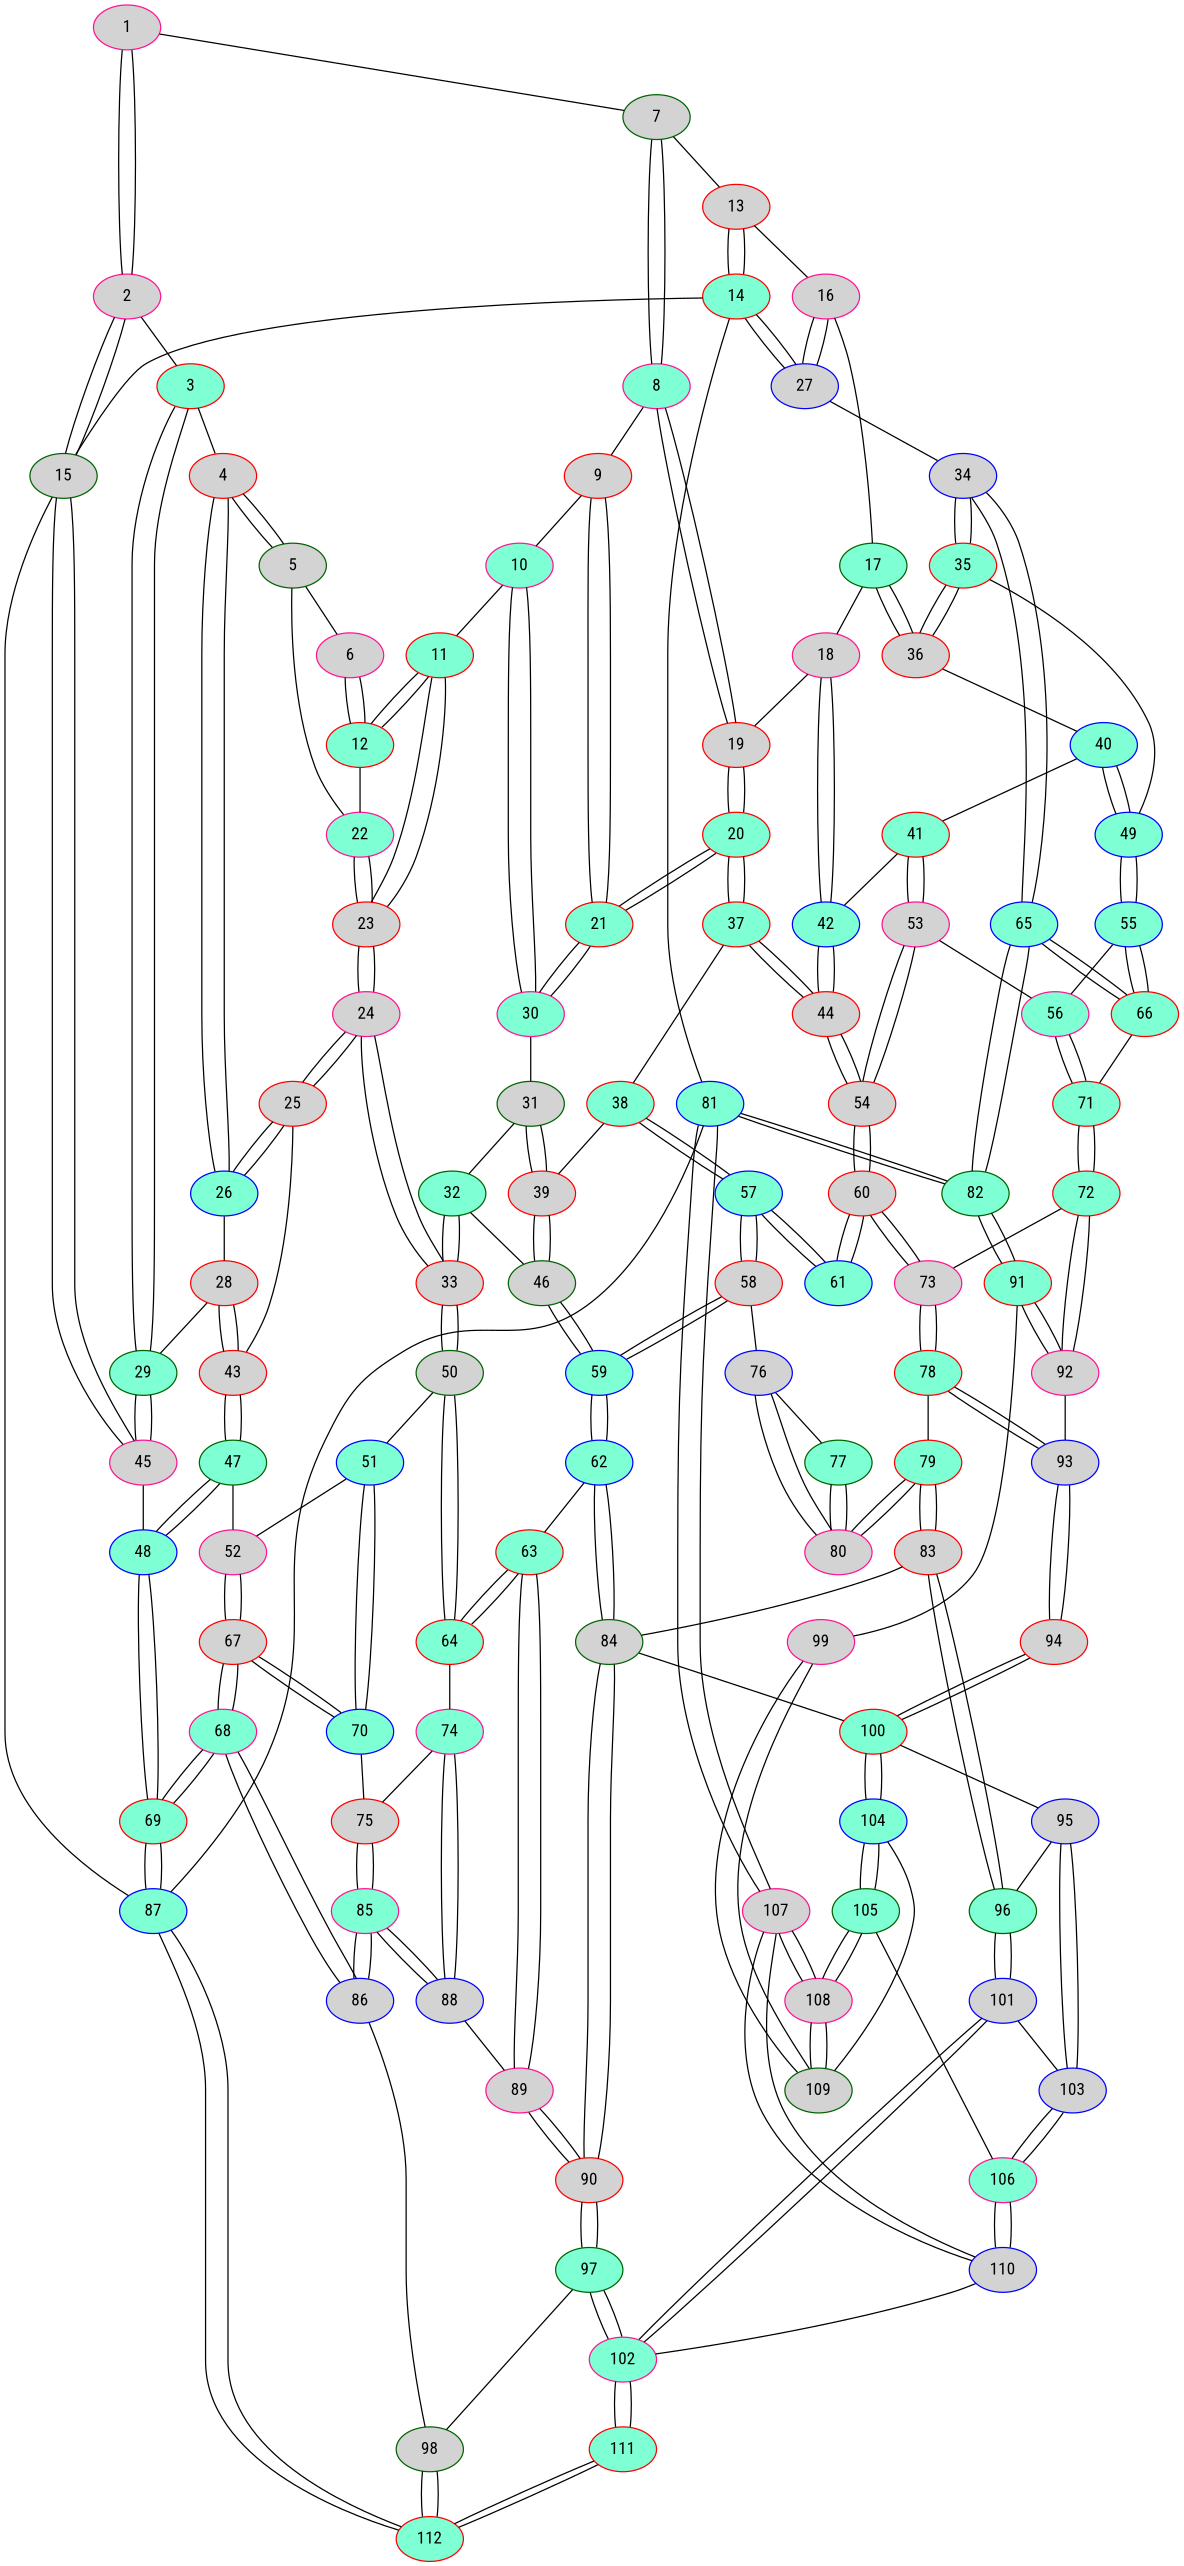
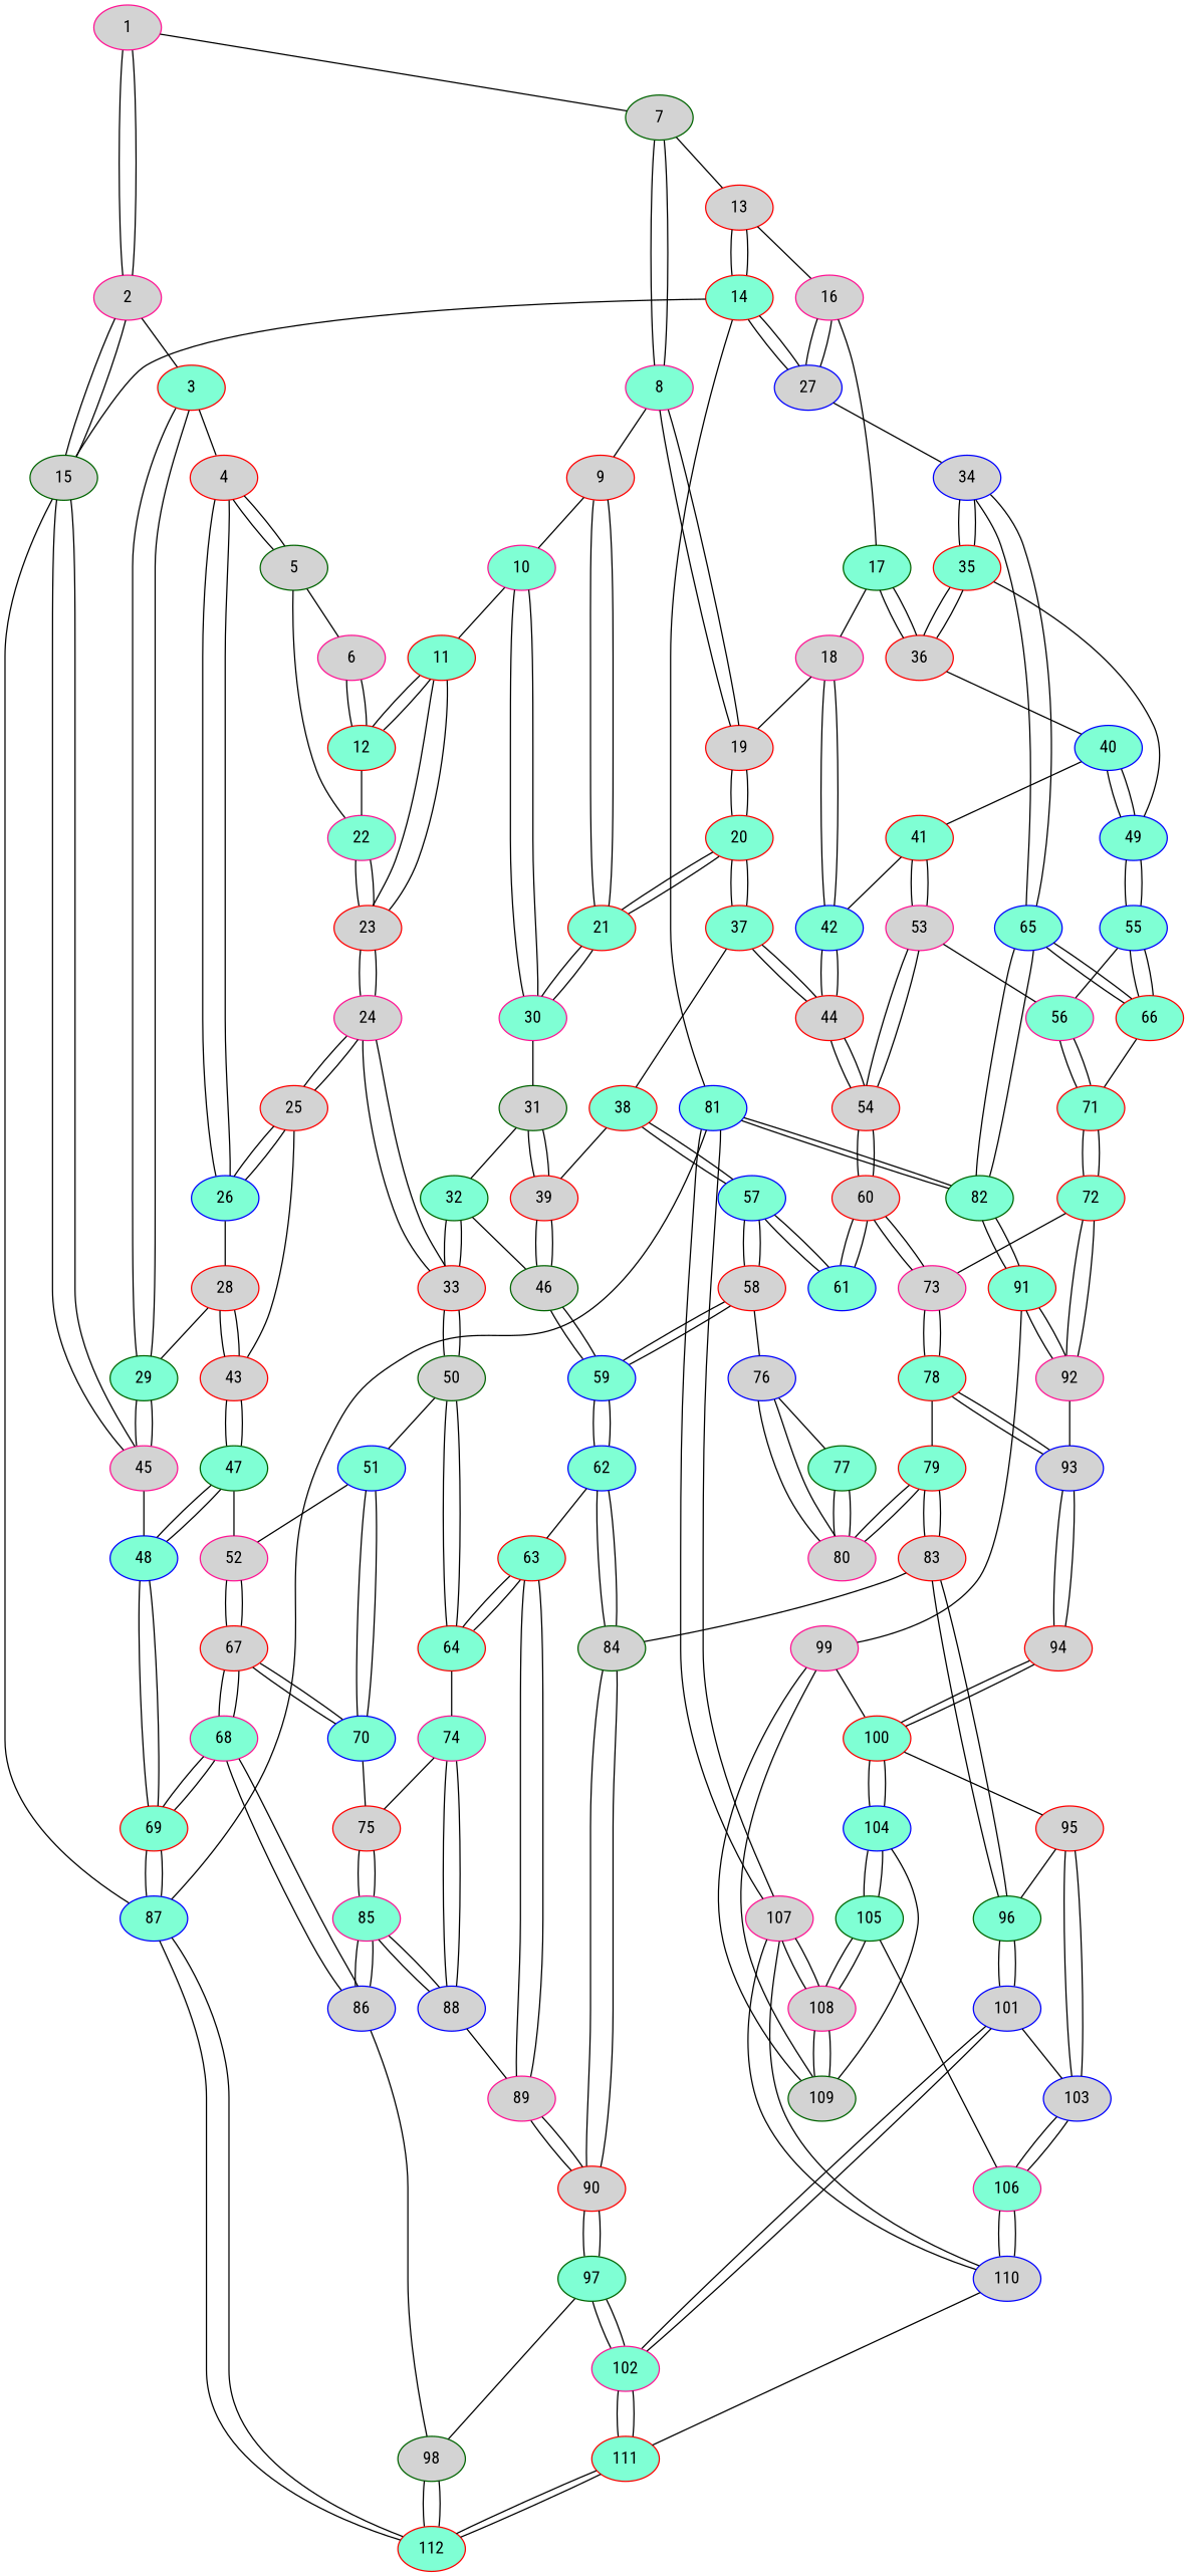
  graph {
    fontname="Roboto Condensed"
    node [color=red fillcolor=aquamarine fontname="Roboto Condensed" style=filled]
    edge [fontname="Roboto Condensed"]
    1 [color=deeppink fillcolor=lightgrey]
    2 [color=deeppink fillcolor=lightgrey]
    7 [color=darkgreen fillcolor=lightgrey]
    3
    15 [color=darkgreen fillcolor=lightgrey]
    8 [color=deeppink]
    13 [fillcolor=lightgrey]
    4 [fillcolor=lightgrey]
    29 [color=darkgreen]
    45 [color=deeppink fillcolor=lightgrey]
    87 [color=blue]
    5 [color=darkgreen fillcolor=lightgrey]
    26 [color=blue]
    6 [color=deeppink fillcolor=lightgrey]
    22 [color=deeppink]
    28 [fillcolor=lightgrey]
    12
    23 [fillcolor=lightgrey]
    9 [fillcolor=lightgrey]
    19 [fillcolor=lightgrey]
    14
    16 [color=deeppink fillcolor=lightgrey]
    10 [color=deeppink]
    21
    20
    11
    30 [color=deeppink]
    31 [color=darkgreen fillcolor=lightgrey]
    24 [color=deeppink fillcolor=lightgrey]
    27 [color=blue fillcolor=lightgrey]
    81 [color=blue]
    17 [color=darkgreen]
    34 [color=blue fillcolor=lightgrey]
    82 [color=darkgreen]
    107 [color=deeppink fillcolor=lightgrey]
    48 [color=blue]
    112
    18 [color=deeppink fillcolor=lightgrey]
    36 [fillcolor=lightgrey]
    42 [color=blue]
    40 [color=blue]
    44 [fillcolor=lightgrey]
    37
    38
    25 [fillcolor=lightgrey]
    33 [fillcolor=lightgrey]
    43 [fillcolor=lightgrey]
    50 [color=darkgreen fillcolor=lightgrey]
    47 [color=darkgreen]
    35
    65 [color=blue]
    32 [color=darkgreen]
    39 [fillcolor=lightgrey]
    46 [color=darkgreen fillcolor=lightgrey]
    59 [color=blue]
    51 [color=blue]
    64
    49 [color=blue]
    66
    55 [color=blue]
    41
    57 [color=blue]
    54 [fillcolor=lightgrey]
    58 [fillcolor=lightgrey]
    61 [color=blue]
    53 [color=deeppink fillcolor=lightgrey]
    56 [color=deeppink]
    52 [color=deeppink fillcolor=lightgrey]
    60 [fillcolor=lightgrey]
    69
    62 [color=blue]
    67 [fillcolor=lightgrey]
    70 [color=blue]
    74 [color=deeppink]
    75 [fillcolor=lightgrey]
    68 [color=deeppink]
    71
    73 [color=deeppink fillcolor=lightgrey]
    72
    76 [color=blue fillcolor=lightgrey]
    77 [color=darkgreen]
    80 [color=deeppink fillcolor=lightgrey]
    63
    84 [color=darkgreen fillcolor=lightgrey]
    78
    89 [color=deeppink fillcolor=lightgrey]
    90 [fillcolor=lightgrey]
    88 [color=blue fillcolor=lightgrey]
    91
    86 [color=blue fillcolor=lightgrey]
    98 [color=darkgreen fillcolor=lightgrey]
    85 [color=deeppink]
    92 [color=deeppink fillcolor=lightgrey]
    93 [color=blue fillcolor=lightgrey]
    79
    83 [fillcolor=lightgrey]
    94 [fillcolor=lightgrey]
    96 [color=darkgreen]
    108 [color=deeppink fillcolor=lightgrey]
    110 [color=blue fillcolor=lightgrey]
    99 [color=deeppink fillcolor=lightgrey]
    101 [color=blue fillcolor=lightgrey]
    97 [color=darkgreen]
    102 [color=deeppink]
    100
    109 [color=darkgreen fillcolor=lightgrey]
-   95 [color=blue fillcolor=lightgrey]
+   95 [fillcolor=lightgrey]
    103 [color=blue fillcolor=lightgrey]
    104 [color=blue]
    106 [color=deeppink]
    111
    105 [color=darkgreen]
    1 -- 2
    1 -- 2
    1 -- 7
    2 -- 3
    2 -- 15
    2 -- 15
    7 -- 8
    7 -- 8
    7 -- 13
    3 -- 4
    3 -- 29
    3 -- 29
    15 -- 45
    15 -- 45
    15 -- 87
    8 -- 9
    8 -- 19
    8 -- 19
    13 -- 14
    13 -- 14
    13 -- 16
    4 -- 5
    4 -- 5
    4 -- 26
    4 -- 26
    29 -- 45
    29 -- 45
    45 -- 48
    87 -- 112
    87 -- 112
    5 -- 6
    5 -- 22
    26 -- 28
    6 -- 12
    6 -- 12
    22 -- 23
    22 -- 23
    28 -- 29
    28 -- 43
    28 -- 43
    12 -- 22
    23 -- 24
    23 -- 24
    9 -- 10
    9 -- 21
    9 -- 21
    19 -- 20
    19 -- 20
    14 -- 15
    14 -- 27
    14 -- 27
    14 -- 81
    16 -- 27
    16 -- 27
    16 -- 17
    10 -- 11
    10 -- 30
    10 -- 30
    21 -- 30
    21 -- 30
    20 -- 21
    20 -- 21
    20 -- 37
    20 -- 37
    11 -- 12
    11 -- 12
    11 -- 23
    11 -- 23
    30 -- 31
    31 -- 32
    31 -- 39
    31 -- 39
    24 -- 25
    24 -- 25
    24 -- 33
    24 -- 33
    27 -- 34
    81 -- 87
    81 -- 82
    81 -- 82
    81 -- 107
    81 -- 107
    17 -- 18
    17 -- 36
    17 -- 36
    34 -- 35
    34 -- 35
    34 -- 65
    34 -- 65
    82 -- 91
    82 -- 91
    107 -- 108
    107 -- 108
    107 -- 110
    107 -- 110
    48 -- 69
    48 -- 69
    18 -- 19
    18 -- 42
    18 -- 42
    36 -- 40
    42 -- 44
    42 -- 44
    40 -- 49
    40 -- 49
    40 -- 41
    44 -- 54
    44 -- 54
    37 -- 44
    37 -- 44
    37 -- 38
    38 -- 39
    38 -- 57
    38 -- 57
    25 -- 26
    25 -- 26
    25 -- 43
    33 -- 50
    33 -- 50
    43 -- 47
    43 -- 47
    50 -- 51
    50 -- 64
    50 -- 64
    47 -- 48
    47 -- 48
    47 -- 52
    35 -- 36
    35 -- 36
    35 -- 49
    65 -- 82
    65 -- 82
    65 -- 66
    65 -- 66
    32 -- 33
    32 -- 33
    32 -- 46
    39 -- 46
    39 -- 46
    46 -- 59
    46 -- 59
    59 -- 62
    59 -- 62
    51 -- 52
    51 -- 70
    51 -- 70
    64 -- 74
    49 -- 55
    49 -- 55
    66 -- 71
    55 -- 66
    55 -- 66
    55 -- 56
    41 -- 42
    41 -- 53
    41 -- 53
    57 -- 58
    57 -- 58
    57 -- 61
    57 -- 61
    54 -- 60
    54 -- 60
    58 -- 59
    58 -- 59
    58 -- 76
    53 -- 54
    53 -- 54
    53 -- 56
    56 -- 71
    56 -- 71
    52 -- 67
    52 -- 67
    60 -- 61
    60 -- 61
    60 -- 73
    60 -- 73
    69 -- 87
    69 -- 87
    62 -- 63
    62 -- 84
    62 -- 84
    67 -- 70
    67 -- 70
    67 -- 68
    67 -- 68
    70 -- 75
    74 -- 75
    74 -- 88
    74 -- 88
    75 -- 85
    75 -- 85
    68 -- 69
    68 -- 69
    68 -- 86
    68 -- 86
    71 -- 72
    71 -- 72
    73 -- 78
    73 -- 78
    72 -- 73
    72 -- 92
    72 -- 92
    76 -- 77
    76 -- 80
    76 -- 80
    77 -- 80
    77 -- 80
    63 -- 64
    63 -- 64
    63 -- 89
    63 -- 89
    84 -- 90
    84 -- 90
    78 -- 93
    78 -- 93
    78 -- 79
    89 -- 90
    89 -- 90
    90 -- 97
    90 -- 97
    88 -- 89
    91 -- 92
    91 -- 92
    91 -- 99
    86 -- 98
    98 -- 112
    98 -- 112
    85 -- 88
    85 -- 88
    85 -- 86
    85 -- 86
    92 -- 93
    93 -- 94
    93 -- 94
    79 -- 80
    79 -- 80
    79 -- 83
    79 -- 83
    83 -- 84
    83 -- 96
    83 -- 96
    94 -- 100
    94 -- 100
    96 -- 101
    96 -- 101
    108 -- 109
    108 -- 109
-   110 -- 102
-   84 -- 100
+   110 -- 111
+   99 -- 100
    99 -- 109
    99 -- 109
    101 -- 102
    101 -- 102
    101 -- 103
    97 -- 98
    97 -- 102
    97 -- 102
    102 -- 111
    102 -- 111
    100 -- 95
    100 -- 104
    100 -- 104
    95 -- 96
    95 -- 103
    95 -- 103
    103 -- 106
    103 -- 106
    104 -- 109
    104 -- 105
    104 -- 105
    106 -- 110
    106 -- 110
    111 -- 112
    111 -- 112
    105 -- 108
    105 -- 108
    105 -- 106
  }
